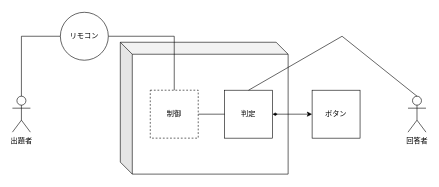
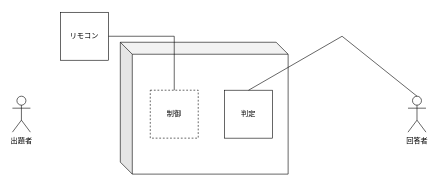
  <mxCell id="0" />
  <mxCell id="1" parent="0" />
  <mxCell id="2" value="" style="shape=cube;whiteSpace=wrap;html=1;boundedLbl=1;backgroundOutline=1;darkOpacity=0.05;darkOpacity2=0.1;" vertex="1" parent="1"><mxGeometry x="200" y="70" width="280" height="220" as="geometry" /></mxCell>
  <mxCell id="3" value="出題者" style="shape=umlActor;verticalLabelPosition=bottom;labelBackgroundColor=#ffffff;verticalAlign=top;html=1;outlineConnect=0;" vertex="1" parent="1"><mxGeometry x="20" y="160" width="30" height="60" as="geometry" /></mxCell>
  <mxCell id="4" value="回答者" style="shape=umlActor;verticalLabelPosition=bottom;labelBackgroundColor=#ffffff;verticalAlign=top;html=1;outlineConnect=0;" vertex="1" parent="1"><mxGeometry x="680" y="160" width="30" height="60" as="geometry" /></mxCell>
- <mxCell id="5" value="ボタン" style="whiteSpace=wrap;html=1;aspect=fixed;" vertex="1" parent="1"><mxGeometry x="520" y="150" width="80" height="80" as="geometry" /></mxCell>
- <mxCell id="6" style="edgeStyle=orthogonalEdgeStyle;rounded=0;orthogonalLoop=1;jettySize=auto;html=1;startArrow=diamondThin;startFill=1;" edge="1" parent="1" source="7" target="5"><mxGeometry relative="1" as="geometry" /></mxCell>
  <mxCell id="7" value="判定" style="whiteSpace=wrap;html=1;aspect=fixed;" vertex="1" parent="1"><mxGeometry x="374" y="150" width="80" height="80" as="geometry" /></mxCell>
- <mxCell id="8" style="edgeStyle=orthogonalEdgeStyle;rounded=0;orthogonalLoop=1;jettySize=auto;html=1;startArrow=none;startFill=0;strokeColor=#000000;endArrow=none;endFill=0;" edge="1" parent="1" source="9" target="7"><mxGeometry relative="1" as="geometry" /></mxCell>
  <mxCell id="9" value="制御" style="whiteSpace=wrap;html=1;aspect=fixed;dashed=1;" vertex="1" parent="1"><mxGeometry x="250" y="150" width="80" height="80" as="geometry" /></mxCell>
  <mxCell id="10" style="edgeStyle=orthogonalEdgeStyle;rounded=0;orthogonalLoop=1;jettySize=auto;html=1;startArrow=none;startFill=0;endArrow=none;endFill=0;strokeColor=#000000;" edge="1" parent="1" source="12" target="9"><mxGeometry relative="1" as="geometry" /></mxCell>
- <mxCell id="11" style="edgeStyle=orthogonalEdgeStyle;rounded=0;orthogonalLoop=1;jettySize=auto;html=1;entryX=0.5;entryY=0;entryDx=0;entryDy=0;entryPerimeter=0;startArrow=none;startFill=0;endArrow=none;endFill=0;strokeColor=#000000;" edge="1" parent="1" source="12" target="3"><mxGeometry relative="1" as="geometry" /></mxCell>
- <mxCell id="12" value="リモコン" style="ellipse;whiteSpace=wrap;html=1;aspect=fixed;" vertex="1" parent="1"><mxGeometry x="100" y="20" width="80" height="80" as="geometry" /></mxCell>
+ <mxCell id="12" value="リモコン" style="whiteSpace=wrap;html=1;aspect=fixed;" vertex="1" parent="1"><mxGeometry x="100" y="20" width="80" height="80" as="geometry" /></mxCell>
  <mxCell id="13" value="" style="endArrow=none;html=1;strokeColor=#000000;exitX=0.5;exitY=0;exitDx=0;exitDy=0;" edge="1" parent="1" source="7"><mxGeometry width="50" height="50" relative="1" as="geometry"><mxPoint x="410" y="50" as="sourcePoint" /><mxPoint x="570" y="60" as="targetPoint" /></mxGeometry></mxCell>
  <mxCell id="14" value="" style="endArrow=none;html=1;strokeColor=#000000;exitX=0.5;exitY=0;exitDx=0;exitDy=0;exitPerimeter=0;" edge="1" parent="1" source="4"><mxGeometry width="50" height="50" relative="1" as="geometry"><mxPoint x="350" y="380" as="sourcePoint" /><mxPoint x="570" y="60" as="targetPoint" /></mxGeometry></mxCell>
